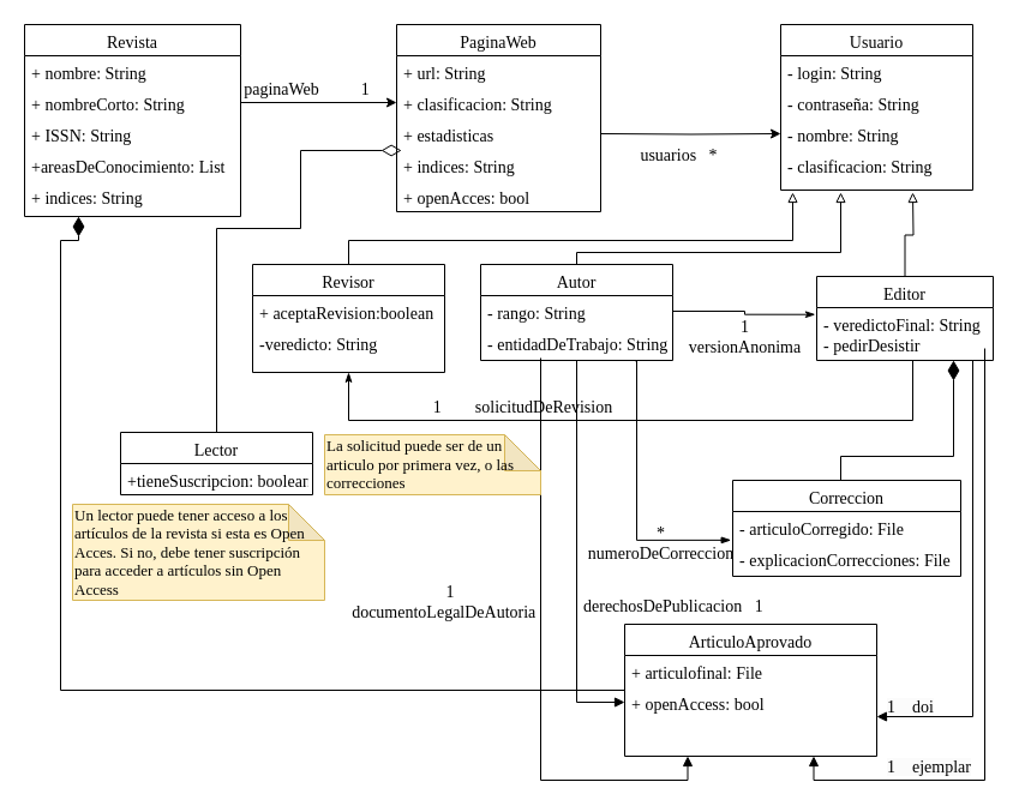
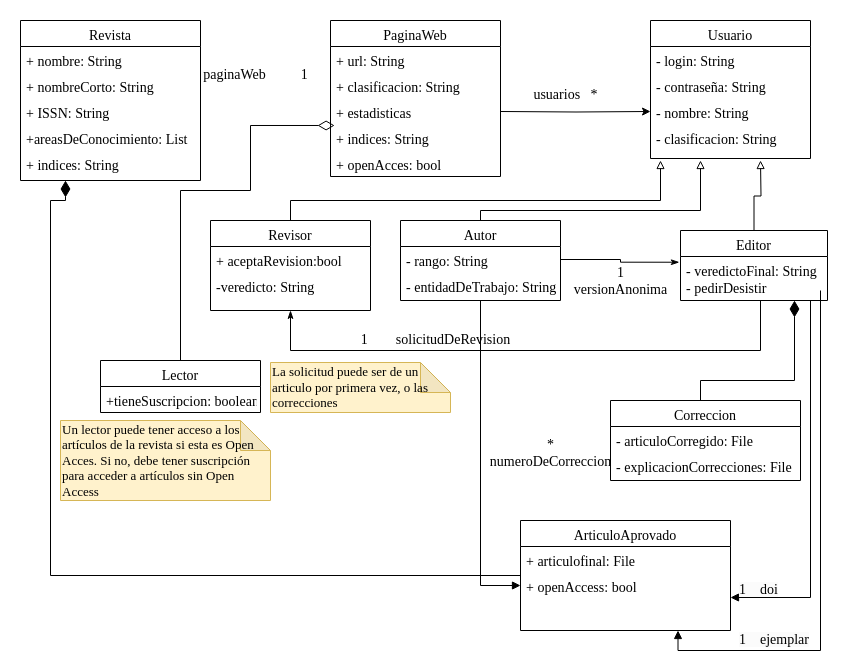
  <mxCell id="0" />
  <mxCell id="1" parent="0" />
  <mxCell id="2" value="Usuario" style="swimlane;fontStyle=0;align=center;verticalAlign=top;childLayout=stackLayout;horizontal=1;startSize=26;horizontalStack=0;resizeParent=1;resizeLast=0;collapsible=1;marginBottom=0;rounded=0;shadow=0;strokeWidth=1;fontFamily=Times New Roman;fontSize=14;" parent="1" vertex="1"><mxGeometry x="650" y="20" width="160" height="138" as="geometry"><mxRectangle x="220" y="120" width="160" height="26" as="alternateBounds" /></mxGeometry></mxCell>
  <mxCell id="3" value="- login: String" style="text;align=left;verticalAlign=top;spacingLeft=4;spacingRight=4;overflow=hidden;rotatable=0;points=[[0,0.5],[1,0.5]];portConstraint=eastwest;fontFamily=Times New Roman;fontSize=14;" parent="2" vertex="1"><mxGeometry y="26" width="160" height="26" as="geometry" /></mxCell>
  <mxCell id="4" value="- contraseña: String" style="text;align=left;verticalAlign=top;spacingLeft=4;spacingRight=4;overflow=hidden;rotatable=0;points=[[0,0.5],[1,0.5]];portConstraint=eastwest;rounded=0;shadow=0;html=0;fontFamily=Times New Roman;fontSize=14;" parent="2" vertex="1"><mxGeometry y="52" width="160" height="26" as="geometry" /></mxCell>
  <mxCell id="5" value="- nombre: String" style="text;align=left;verticalAlign=top;spacingLeft=4;spacingRight=4;overflow=hidden;rotatable=0;points=[[0,0.5],[1,0.5]];portConstraint=eastwest;rounded=0;shadow=0;html=0;fontFamily=Times New Roman;fontSize=14;" parent="2" vertex="1"><mxGeometry y="78" width="160" height="26" as="geometry" /></mxCell>
  <mxCell id="6" value="- clasificacion: String" style="text;align=left;verticalAlign=top;spacingLeft=4;spacingRight=4;overflow=hidden;rotatable=0;points=[[0,0.5],[1,0.5]];portConstraint=eastwest;rounded=0;shadow=0;html=0;fontFamily=Times New Roman;fontSize=14;" vertex="1" parent="2"><mxGeometry y="104" width="160" height="26" as="geometry" /></mxCell>
  <mxCell id="7" style="edgeStyle=orthogonalEdgeStyle;rounded=0;orthogonalLoop=1;jettySize=auto;html=1;fontFamily=Times New Roman;fontSize=14;endArrow=block;endFill=0;" edge="1" parent="1" source="10"><mxGeometry relative="1" as="geometry"><mxPoint x="700" y="160" as="targetPoint" /><Array as="points"><mxPoint x="480" y="210" /><mxPoint x="700" y="210" /></Array></mxGeometry></mxCell>
- <mxCell id="8" style="edgeStyle=orthogonalEdgeStyle;rounded=0;orthogonalLoop=1;jettySize=auto;html=1;entryX=-0.007;entryY=0.918;entryDx=0;entryDy=0;fontFamily=Times New Roman;fontSize=14;endArrow=blockThin;endFill=1;exitX=0.804;exitY=1.09;exitDx=0;exitDy=0;exitPerimeter=0;entryPerimeter=0;" edge="1" parent="1" source="12" target="22"><mxGeometry relative="1" as="geometry"><Array as="points"><mxPoint x="530" y="300" /><mxPoint x="530" y="450" /></Array></mxGeometry></mxCell>
  <mxCell id="9" style="edgeStyle=orthogonalEdgeStyle;rounded=0;orthogonalLoop=1;jettySize=auto;html=1;entryX=0;entryY=0.5;entryDx=0;entryDy=0;fontFamily=Times New Roman;fontSize=14;endArrow=block;endFill=1;" edge="1" parent="1" source="10"><mxGeometry relative="1" as="geometry"><mxPoint x="520" y="585" as="targetPoint" /><Array as="points"><mxPoint x="480" y="585" /></Array></mxGeometry></mxCell>
  <mxCell id="10" value="Autor" style="swimlane;fontStyle=0;align=center;verticalAlign=top;childLayout=stackLayout;horizontal=1;startSize=26;horizontalStack=0;resizeParent=1;resizeLast=0;collapsible=1;marginBottom=0;rounded=0;shadow=0;strokeWidth=1;fontFamily=Times New Roman;fontSize=14;" vertex="1" parent="1"><mxGeometry x="400" y="220" width="160" height="80" as="geometry"><mxRectangle x="220" y="120" width="160" height="26" as="alternateBounds" /></mxGeometry></mxCell>
  <mxCell id="11" value="- rango: String" style="text;align=left;verticalAlign=top;spacingLeft=4;spacingRight=4;overflow=hidden;rotatable=0;points=[[0,0.5],[1,0.5]];portConstraint=eastwest;fontFamily=Times New Roman;fontSize=14;" vertex="1" parent="10"><mxGeometry y="26" width="160" height="26" as="geometry" /></mxCell>
  <mxCell id="12" value="- entidadDeTrabajo: String" style="text;align=left;verticalAlign=top;spacingLeft=4;spacingRight=4;overflow=hidden;rotatable=0;points=[[0,0.5],[1,0.5]];portConstraint=eastwest;rounded=0;shadow=0;html=0;fontFamily=Times New Roman;fontSize=14;" vertex="1" parent="10"><mxGeometry y="52" width="160" height="26" as="geometry" /></mxCell>
  <mxCell id="13" style="edgeStyle=orthogonalEdgeStyle;rounded=0;orthogonalLoop=1;jettySize=auto;html=1;fontFamily=Times New Roman;fontSize=14;endArrow=block;endFill=0;" edge="1" parent="1" source="14"><mxGeometry relative="1" as="geometry"><mxPoint x="660" y="160" as="targetPoint" /><Array as="points"><mxPoint x="290" y="200" /><mxPoint x="660" y="200" /></Array></mxGeometry></mxCell>
  <mxCell id="14" value="Revisor" style="swimlane;fontStyle=0;align=center;verticalAlign=top;childLayout=stackLayout;horizontal=1;startSize=26;horizontalStack=0;resizeParent=1;resizeLast=0;collapsible=1;marginBottom=0;rounded=0;shadow=0;strokeWidth=1;fontFamily=Times New Roman;fontSize=14;" vertex="1" parent="1"><mxGeometry x="210" y="220" width="160" height="90" as="geometry"><mxRectangle x="220" y="120" width="160" height="26" as="alternateBounds" /></mxGeometry></mxCell>
- <mxCell id="15" value="+ aceptaRevision:boolean" style="text;align=left;verticalAlign=top;spacingLeft=4;spacingRight=4;overflow=hidden;rotatable=0;points=[[0,0.5],[1,0.5]];portConstraint=eastwest;fontFamily=Times New Roman;fontSize=14;" vertex="1" parent="14"><mxGeometry y="26" width="160" height="26" as="geometry" /></mxCell>
+ <mxCell id="15" value="+ aceptaRevision:bool" style="text;align=left;verticalAlign=top;spacingLeft=4;spacingRight=4;overflow=hidden;rotatable=0;points=[[0,0.5],[1,0.5]];portConstraint=eastwest;fontFamily=Times New Roman;fontSize=14;" vertex="1" parent="14"><mxGeometry y="26" width="160" height="26" as="geometry" /></mxCell>
  <mxCell id="16" value="-veredicto: String" style="text;align=left;verticalAlign=top;spacingLeft=4;spacingRight=4;overflow=hidden;rotatable=0;points=[[0,0.5],[1,0.5]];portConstraint=eastwest;fontFamily=Times New Roman;fontSize=14;" vertex="1" parent="14"><mxGeometry y="52" width="160" height="26" as="geometry" /></mxCell>
  <mxCell id="17" style="edgeStyle=orthogonalEdgeStyle;rounded=0;orthogonalLoop=1;jettySize=auto;html=1;fontFamily=Times New Roman;fontSize=14;endArrow=diamondThin;endFill=0;endSize=14;entryX=0.024;entryY=0.038;entryDx=0;entryDy=0;entryPerimeter=0;" edge="1" parent="1" source="18" target="38"><mxGeometry relative="1" as="geometry"><mxPoint x="450" y="190" as="targetPoint" /><Array as="points"><mxPoint x="180" y="190" /><mxPoint x="250" y="190" /><mxPoint x="250" y="125" /></Array></mxGeometry></mxCell>
  <mxCell id="18" value="Lector" style="swimlane;fontStyle=0;align=center;verticalAlign=top;childLayout=stackLayout;horizontal=1;startSize=26;horizontalStack=0;resizeParent=1;resizeLast=0;collapsible=1;marginBottom=0;rounded=0;shadow=0;strokeWidth=1;fontFamily=Times New Roman;fontSize=14;" vertex="1" parent="1"><mxGeometry x="100" y="360" width="160" height="52" as="geometry"><mxRectangle x="220" y="120" width="160" height="26" as="alternateBounds" /></mxGeometry></mxCell>
  <mxCell id="19" value="+tieneSuscripcion: boolean" style="text;align=left;verticalAlign=top;spacingLeft=4;spacingRight=4;overflow=hidden;rotatable=0;points=[[0,0.5],[1,0.5]];portConstraint=eastwest;fontFamily=Times New Roman;fontSize=14;" vertex="1" parent="18"><mxGeometry y="26" width="160" height="26" as="geometry" /></mxCell>
  <mxCell id="20" style="edgeStyle=orthogonalEdgeStyle;rounded=0;orthogonalLoop=1;jettySize=auto;html=1;fontFamily=Times New Roman;fontSize=14;endArrow=diamondThin;endFill=1;exitX=0.5;exitY=0;exitDx=0;exitDy=0;endSize=14;" edge="1" parent="1" source="21" target="48"><mxGeometry relative="1" as="geometry"><mxPoint x="790" y="310" as="targetPoint" /><mxPoint x="700" y="380" as="sourcePoint" /><Array as="points"><mxPoint x="700" y="380" /><mxPoint x="794" y="380" /></Array></mxGeometry></mxCell>
  <mxCell id="21" value="Correccion" style="swimlane;fontStyle=0;align=center;verticalAlign=top;childLayout=stackLayout;horizontal=1;startSize=26;horizontalStack=0;resizeParent=1;resizeLast=0;collapsible=1;marginBottom=0;rounded=0;shadow=0;strokeWidth=1;fontFamily=Times New Roman;fontSize=14;" vertex="1" parent="1"><mxGeometry x="610" y="400" width="190" height="80" as="geometry"><mxRectangle x="220" y="120" width="160" height="26" as="alternateBounds" /></mxGeometry></mxCell>
  <mxCell id="22" value="- articuloCorregido: File" style="text;align=left;verticalAlign=top;spacingLeft=4;spacingRight=4;overflow=hidden;rotatable=0;points=[[0,0.5],[1,0.5]];portConstraint=eastwest;fontFamily=Times New Roman;fontSize=14;" vertex="1" parent="21"><mxGeometry y="26" width="190" height="26" as="geometry" /></mxCell>
  <mxCell id="23" value="- explicacionCorrecciones: File" style="text;align=left;verticalAlign=top;spacingLeft=4;spacingRight=4;overflow=hidden;rotatable=0;points=[[0,0.5],[1,0.5]];portConstraint=eastwest;rounded=0;shadow=0;html=0;fontFamily=Times New Roman;fontSize=14;" vertex="1" parent="21"><mxGeometry y="52" width="190" height="26" as="geometry" /></mxCell>
  <mxCell id="24" style="edgeStyle=orthogonalEdgeStyle;rounded=0;orthogonalLoop=1;jettySize=auto;html=1;fontFamily=Times New Roman;fontSize=14;endArrow=diamondThin;endFill=1;endSize=14;entryX=0.25;entryY=1;entryDx=0;entryDy=0;" edge="1" parent="1" source="25" target="28"><mxGeometry relative="1" as="geometry"><mxPoint x="120" y="230" as="targetPoint" /><Array as="points"><mxPoint x="50" y="575" /><mxPoint x="50" y="200" /><mxPoint x="65" y="200" /></Array></mxGeometry></mxCell>
  <mxCell id="25" value="ArticuloAprovado" style="swimlane;fontStyle=0;align=center;verticalAlign=top;childLayout=stackLayout;horizontal=1;startSize=26;horizontalStack=0;resizeParent=1;resizeLast=0;collapsible=1;marginBottom=0;rounded=0;shadow=0;strokeWidth=1;fontFamily=Times New Roman;fontSize=14;" vertex="1" parent="1"><mxGeometry x="520" y="520" width="210" height="110" as="geometry"><mxRectangle x="220" y="120" width="160" height="26" as="alternateBounds" /></mxGeometry></mxCell>
  <mxCell id="26" value="+ articulofinal: File" style="text;align=left;verticalAlign=top;spacingLeft=4;spacingRight=4;overflow=hidden;rotatable=0;points=[[0,0.5],[1,0.5]];portConstraint=eastwest;fontFamily=Times New Roman;fontSize=14;" vertex="1" parent="25"><mxGeometry y="26" width="210" height="26" as="geometry" /></mxCell>
  <mxCell id="27" value="+ openAccess: bool&#10;" style="text;align=left;verticalAlign=top;spacingLeft=4;spacingRight=4;overflow=hidden;rotatable=0;points=[[0,0.5],[1,0.5]];portConstraint=eastwest;rounded=0;shadow=0;html=0;fontFamily=Times New Roman;fontSize=14;" vertex="1" parent="25"><mxGeometry y="52" width="210" height="26" as="geometry" /></mxCell>
  <mxCell id="28" value="Revista" style="swimlane;fontStyle=0;align=center;verticalAlign=top;childLayout=stackLayout;horizontal=1;startSize=26;horizontalStack=0;resizeParent=1;resizeLast=0;collapsible=1;marginBottom=0;rounded=0;shadow=0;strokeWidth=1;fontFamily=Times New Roman;fontSize=14;" vertex="1" parent="1"><mxGeometry x="20" y="20" width="180" height="160" as="geometry"><mxRectangle x="220" y="120" width="160" height="26" as="alternateBounds" /></mxGeometry></mxCell>
  <mxCell id="29" value="+ nombre: String" style="text;align=left;verticalAlign=top;spacingLeft=4;spacingRight=4;overflow=hidden;rotatable=0;points=[[0,0.5],[1,0.5]];portConstraint=eastwest;fontFamily=Times New Roman;fontSize=14;" vertex="1" parent="28"><mxGeometry y="26" width="180" height="26" as="geometry" /></mxCell>
  <mxCell id="30" value="+ nombreCorto: String" style="text;align=left;verticalAlign=top;spacingLeft=4;spacingRight=4;overflow=hidden;rotatable=0;points=[[0,0.5],[1,0.5]];portConstraint=eastwest;rounded=0;shadow=0;html=0;fontFamily=Times New Roman;fontSize=14;" vertex="1" parent="28"><mxGeometry y="52" width="180" height="26" as="geometry" /></mxCell>
  <mxCell id="31" value="+ ISSN: String" style="text;align=left;verticalAlign=top;spacingLeft=4;spacingRight=4;overflow=hidden;rotatable=0;points=[[0,0.5],[1,0.5]];portConstraint=eastwest;rounded=0;shadow=0;html=0;fontFamily=Times New Roman;fontSize=14;" vertex="1" parent="28"><mxGeometry y="78" width="180" height="26" as="geometry" /></mxCell>
  <mxCell id="32" value="+areasDeConocimiento: List&#10;" style="text;align=left;verticalAlign=top;spacingLeft=4;spacingRight=4;overflow=hidden;rotatable=0;points=[[0,0.5],[1,0.5]];portConstraint=eastwest;rounded=0;shadow=0;html=0;fontFamily=Times New Roman;fontSize=14;" vertex="1" parent="28"><mxGeometry y="104" width="180" height="26" as="geometry" /></mxCell>
  <mxCell id="33" value="+ indices: String" style="text;align=left;verticalAlign=top;spacingLeft=4;spacingRight=4;overflow=hidden;rotatable=0;points=[[0,0.5],[1,0.5]];portConstraint=eastwest;rounded=0;shadow=0;html=0;fontFamily=Times New Roman;fontSize=14;" vertex="1" parent="28"><mxGeometry y="130" width="180" height="26" as="geometry" /></mxCell>
  <mxCell id="34" value="PaginaWeb" style="swimlane;fontStyle=0;align=center;verticalAlign=top;childLayout=stackLayout;horizontal=1;startSize=26;horizontalStack=0;resizeParent=1;resizeLast=0;collapsible=1;marginBottom=0;rounded=0;shadow=0;strokeWidth=1;fontFamily=Times New Roman;fontSize=14;" vertex="1" parent="1"><mxGeometry x="330" y="20" width="170" height="156" as="geometry"><mxRectangle x="220" y="120" width="160" height="26" as="alternateBounds" /></mxGeometry></mxCell>
  <mxCell id="35" value="+ url: String" style="text;align=left;verticalAlign=top;spacingLeft=4;spacingRight=4;overflow=hidden;rotatable=0;points=[[0,0.5],[1,0.5]];portConstraint=eastwest;fontFamily=Times New Roman;fontSize=14;" vertex="1" parent="34"><mxGeometry y="26" width="170" height="26" as="geometry" /></mxCell>
  <mxCell id="36" value="+ clasificacion: String" style="text;align=left;verticalAlign=top;spacingLeft=4;spacingRight=4;overflow=hidden;rotatable=0;points=[[0,0.5],[1,0.5]];portConstraint=eastwest;rounded=0;shadow=0;html=0;fontFamily=Times New Roman;fontSize=14;" vertex="1" parent="34"><mxGeometry y="52" width="170" height="26" as="geometry" /></mxCell>
  <mxCell id="37" value="+ estadisticas" style="text;align=left;verticalAlign=top;spacingLeft=4;spacingRight=4;overflow=hidden;rotatable=0;points=[[0,0.5],[1,0.5]];portConstraint=eastwest;rounded=0;shadow=0;html=0;fontFamily=Times New Roman;fontSize=14;" vertex="1" parent="34"><mxGeometry y="78" width="170" height="26" as="geometry" /></mxCell>
  <mxCell id="38" value="+ indices: String" style="text;align=left;verticalAlign=top;spacingLeft=4;spacingRight=4;overflow=hidden;rotatable=0;points=[[0,0.5],[1,0.5]];portConstraint=eastwest;rounded=0;shadow=0;html=0;fontFamily=Times New Roman;fontSize=14;" vertex="1" parent="34"><mxGeometry y="104" width="170" height="26" as="geometry" /></mxCell>
  <mxCell id="39" value="+ openAcces: bool" style="text;align=left;verticalAlign=top;spacingLeft=4;spacingRight=4;overflow=hidden;rotatable=0;points=[[0,0.5],[1,0.5]];portConstraint=eastwest;rounded=0;shadow=0;html=0;fontFamily=Times New Roman;fontSize=14;" vertex="1" parent="34"><mxGeometry y="130" width="170" height="26" as="geometry" /></mxCell>
- <mxCell id="40" style="edgeStyle=orthogonalEdgeStyle;rounded=0;orthogonalLoop=1;jettySize=auto;html=1;fontFamily=Times New Roman;fontSize=14;entryX=0;entryY=0.5;entryDx=0;entryDy=0;" edge="1" parent="1" source="30" target="36"><mxGeometry relative="1" as="geometry"><Array as="points" /></mxGeometry></mxCell>
  <mxCell id="41" value="paginaWeb&amp;nbsp; &amp;nbsp; &amp;nbsp; &amp;nbsp; &amp;nbsp; 1" style="text;html=1;align=center;verticalAlign=middle;resizable=0;points=[];autosize=1;strokeColor=none;fillColor=none;fontSize=14;fontFamily=Times New Roman;" vertex="1" parent="1"><mxGeometry x="190" y="60" width="130" height="30" as="geometry" /></mxCell>
  <mxCell id="42" style="edgeStyle=orthogonalEdgeStyle;rounded=0;orthogonalLoop=1;jettySize=auto;html=1;fontFamily=Times New Roman;fontSize=14;" edge="1" parent="1" target="5"><mxGeometry relative="1" as="geometry"><mxPoint x="500" y="111" as="sourcePoint" /></mxGeometry></mxCell>
- <mxCell id="43" value="usuarios&amp;nbsp; &amp;nbsp;*" style="text;html=1;align=center;verticalAlign=middle;resizable=0;points=[];autosize=1;strokeColor=none;fillColor=none;fontSize=14;fontFamily=Times New Roman;" vertex="1" parent="1"><mxGeometry x="520" y="115" width="90" height="30" as="geometry" /></mxCell>
+ <mxCell id="43" value="usuarios&amp;nbsp; &amp;nbsp;*" style="text;html=1;align=center;verticalAlign=middle;resizable=0;points=[];autosize=1;strokeColor=none;fillColor=none;fontSize=14;fontFamily=Times New Roman;" vertex="1" parent="1"><mxGeometry x="520" y="80" width="90" height="30" as="geometry" /></mxCell>
  <mxCell id="44" style="edgeStyle=orthogonalEdgeStyle;rounded=0;orthogonalLoop=1;jettySize=auto;html=1;fontFamily=Times New Roman;fontSize=14;endArrow=block;endFill=0;" edge="1" parent="1" source="47"><mxGeometry relative="1" as="geometry"><mxPoint x="760" y="160" as="targetPoint" /></mxGeometry></mxCell>
  <mxCell id="45" style="edgeStyle=orthogonalEdgeStyle;rounded=0;orthogonalLoop=1;jettySize=auto;html=1;entryX=0.5;entryY=1;entryDx=0;entryDy=0;fontFamily=Times New Roman;fontSize=14;endArrow=classicThin;endFill=1;" edge="1" parent="1" source="47" target="14"><mxGeometry relative="1" as="geometry"><Array as="points"><mxPoint x="760" y="350" /><mxPoint x="290" y="350" /></Array></mxGeometry></mxCell>
  <mxCell id="46" style="edgeStyle=orthogonalEdgeStyle;rounded=0;orthogonalLoop=1;jettySize=auto;html=1;fontFamily=Times New Roman;fontSize=14;endArrow=block;endFill=1;" edge="1" parent="1" source="47"><mxGeometry relative="1" as="geometry"><mxPoint x="730" y="597" as="targetPoint" /><Array as="points"><mxPoint x="810" y="597" /></Array></mxGeometry></mxCell>
  <mxCell id="47" value="Editor" style="swimlane;fontStyle=0;align=center;verticalAlign=top;childLayout=stackLayout;horizontal=1;startSize=26;horizontalStack=0;resizeParent=1;resizeLast=0;collapsible=1;marginBottom=0;rounded=0;shadow=0;strokeWidth=1;fontFamily=Times New Roman;fontSize=14;" vertex="1" parent="1"><mxGeometry x="680" y="230" width="147" height="70" as="geometry"><mxRectangle x="220" y="120" width="160" height="26" as="alternateBounds" /></mxGeometry></mxCell>
  <mxCell id="48" value="- veredictoFinal: String&#10;- pedirDesistir" style="text;align=left;verticalAlign=top;spacingLeft=4;spacingRight=4;overflow=hidden;rotatable=0;points=[[0,0.5],[1,0.5]];portConstraint=eastwest;fontFamily=Times New Roman;fontSize=14;" vertex="1" parent="47"><mxGeometry y="26" width="147" height="44" as="geometry" /></mxCell>
  <mxCell id="49" value="1&lt;br&gt;versionAnonima&lt;div style=&quot;border-color: var(--border-color); padding: 0px; margin: 0px;&quot;&gt;&lt;br style=&quot;border-color: var(--border-color); padding: 0px; margin: 0px;&quot;&gt;&lt;/div&gt;" style="text;html=1;align=center;verticalAlign=middle;resizable=0;points=[];autosize=1;strokeColor=none;fillColor=none;fontSize=14;fontFamily=Times New Roman;" vertex="1" parent="1"><mxGeometry x="560" y="260" width="120" height="60" as="geometry" /></mxCell>
  <mxCell id="50" style="edgeStyle=orthogonalEdgeStyle;rounded=0;orthogonalLoop=1;jettySize=auto;html=1;entryX=-0.008;entryY=0.13;entryDx=0;entryDy=0;entryPerimeter=0;fontFamily=Times New Roman;fontSize=14;endArrow=classicThin;endFill=1;" edge="1" parent="1" source="11" target="48"><mxGeometry relative="1" as="geometry" /></mxCell>
  <mxCell id="51" value="1&amp;nbsp; &amp;nbsp; &amp;nbsp; &amp;nbsp; solicitudDeRevision" style="text;html=1;align=center;verticalAlign=middle;resizable=0;points=[];autosize=1;strokeColor=none;fillColor=none;fontSize=14;fontFamily=Times New Roman;" vertex="1" parent="1"><mxGeometry x="350" y="325" width="170" height="30" as="geometry" /></mxCell>
  <mxCell id="52" value="&lt;span style=&quot;color: rgb(0, 0, 0); font-family: &amp;quot;Times New Roman&amp;quot;; font-size: 14px; font-style: normal; font-variant-ligatures: normal; font-variant-caps: normal; font-weight: 400; letter-spacing: normal; orphans: 2; text-align: left; text-indent: 0px; text-transform: none; widows: 2; word-spacing: 0px; -webkit-text-stroke-width: 0px; background-color: rgb(251, 251, 251); text-decoration-thickness: initial; text-decoration-style: initial; text-decoration-color: initial; float: none; display: inline !important;&quot;&gt;1&amp;nbsp; &amp;nbsp; doi&lt;br&gt;&lt;br&gt;&lt;br&gt;1&amp;nbsp; &amp;nbsp; ejemplar&lt;br&gt;&lt;/span&gt;" style="text;whiteSpace=wrap;html=1;fontSize=14;fontFamily=Times New Roman;" vertex="1" parent="1"><mxGeometry x="737" y="575" width="90" height="65" as="geometry" /></mxCell>
  <mxCell id="53" style="edgeStyle=orthogonalEdgeStyle;rounded=0;orthogonalLoop=1;jettySize=auto;html=1;fontFamily=Times New Roman;fontSize=14;endArrow=block;endFill=1;entryX=0.75;entryY=1;entryDx=0;entryDy=0;" edge="1" parent="1" target="25"><mxGeometry relative="1" as="geometry"><mxPoint x="820" y="290" as="sourcePoint" /><mxPoint x="730" y="630" as="targetPoint" /><Array as="points"><mxPoint x="820" y="650" /><mxPoint x="677" y="650" /></Array></mxGeometry></mxCell>
- <mxCell id="54" value="1&#10;documentoLegalDeAutoria   &#10;" style="text;align=center;verticalAlign=top;spacingLeft=4;spacingRight=4;overflow=hidden;rotatable=0;points=[[0,0.5],[1,0.5]];portConstraint=eastwest;rounded=0;shadow=0;html=0;fontFamily=Times New Roman;fontSize=14;" vertex="1" parent="1"><mxGeometry x="270" y="478" width="210" height="50" as="geometry" /></mxCell>
- <mxCell id="55" value="derechosDePublicacion   1" style="text;align=left;verticalAlign=top;spacingLeft=4;spacingRight=4;overflow=hidden;rotatable=0;points=[[0,0.5],[1,0.5]];portConstraint=eastwest;rounded=0;shadow=0;html=0;fontFamily=Times New Roman;fontSize=14;" vertex="1" parent="1"><mxGeometry x="480" y="490" width="210" height="26" as="geometry" /></mxCell>
- <mxCell id="56" style="edgeStyle=orthogonalEdgeStyle;rounded=0;orthogonalLoop=1;jettySize=auto;html=1;entryX=0.25;entryY=1;entryDx=0;entryDy=0;fontFamily=Times New Roman;fontSize=14;endArrow=block;endFill=1;" edge="1" parent="1" source="12" target="25"><mxGeometry relative="1" as="geometry"><Array as="points"><mxPoint x="450" y="650" /><mxPoint x="573" y="650" /></Array></mxGeometry></mxCell>
  <mxCell id="57" value="*&lt;br&gt;numeroDeCorreccion" style="text;html=1;align=center;verticalAlign=middle;resizable=0;points=[];autosize=1;strokeColor=none;fillColor=none;fontSize=14;fontFamily=Times New Roman;" vertex="1" parent="1"><mxGeometry x="480" y="428" width="140" height="50" as="geometry" /></mxCell>
  <mxCell id="58" value="La solicitud puede ser de un articulo por primera vez, o las correcciones" style="shape=note;whiteSpace=wrap;html=1;backgroundOutline=1;darkOpacity=0.05;fontFamily=Times New Roman;fontSize=13;align=left;fillColor=#fff2cc;strokeColor=#d6b656;" vertex="1" parent="1"><mxGeometry x="270" y="362" width="180" height="50" as="geometry" /></mxCell>
  <mxCell id="59" value="Un lector puede tener acceso a los artículos de la revista si esta es Open Acces. Si no, debe tener suscripción para acceder a artículos sin Open Access" style="shape=note;whiteSpace=wrap;html=1;backgroundOutline=1;darkOpacity=0.05;fontFamily=Times New Roman;fontSize=13;align=left;fillColor=#fff2cc;strokeColor=#d6b656;" vertex="1" parent="1"><mxGeometry x="60" y="420" width="210" height="80" as="geometry" /></mxCell>
